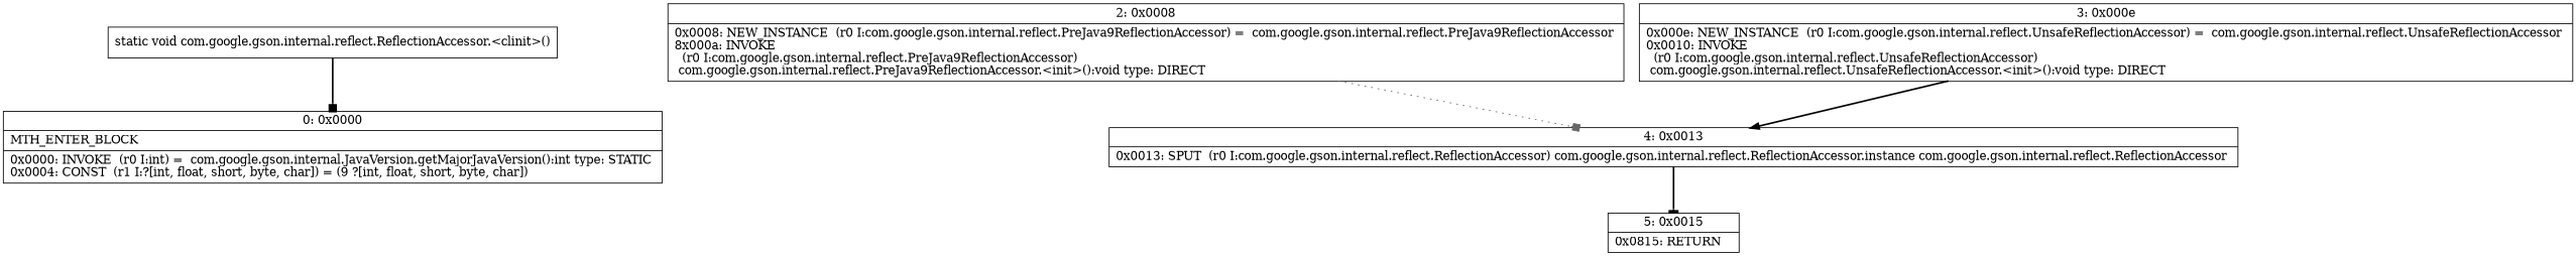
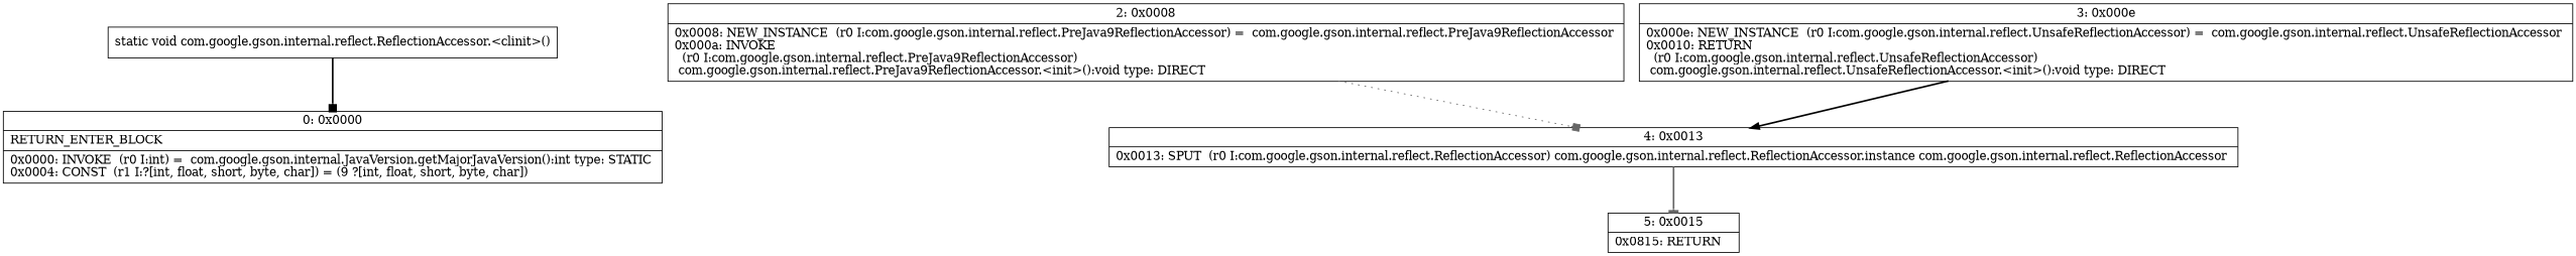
  digraph {
    node [shape=record]
    edge [arrowhead=box color=gray40 style=bold]
-   n1 [label="{0\:\ 0x0000|MTH_ENTER_BLOCK\l|0x0000: INVOKE  (r0 I:int) =  com.google.gson.internal.JavaVersion.getMajorJavaVersion():int type: STATIC \l0x0004: CONST  (r1 I:?[int, float, short, byte, char]) = (9 ?[int, float, short, byte, char]) \l}"]
-   n2 [label="{2\:\ 0x0008|0x0008: NEW_INSTANCE  (r0 I:com.google.gson.internal.reflect.PreJava9ReflectionAccessor) =  com.google.gson.internal.reflect.PreJava9ReflectionAccessor \l8x000a: INVOKE  \l  (r0 I:com.google.gson.internal.reflect.PreJava9ReflectionAccessor)\l com.google.gson.internal.reflect.PreJava9ReflectionAccessor.\<init\>():void type: DIRECT \l}"]
+   n1 [label="{0\:\ 0x0000|RETURN_ENTER_BLOCK\l|0x0000: INVOKE  (r0 I:int) =  com.google.gson.internal.JavaVersion.getMajorJavaVersion():int type: STATIC \l0x0004: CONST  (r1 I:?[int, float, short, byte, char]) = (9 ?[int, float, short, byte, char]) \l}"]
+   n2 [label="{2\:\ 0x0008|0x0008: NEW_INSTANCE  (r0 I:com.google.gson.internal.reflect.PreJava9ReflectionAccessor) =  com.google.gson.internal.reflect.PreJava9ReflectionAccessor \l0x000a: INVOKE  \l  (r0 I:com.google.gson.internal.reflect.PreJava9ReflectionAccessor)\l com.google.gson.internal.reflect.PreJava9ReflectionAccessor.\<init\>():void type: DIRECT \l}"]
    n3 [label="{4\:\ 0x0013|0x0013: SPUT  (r0 I:com.google.gson.internal.reflect.ReflectionAccessor) com.google.gson.internal.reflect.ReflectionAccessor.instance com.google.gson.internal.reflect.ReflectionAccessor \l}"]
-   n4 [label="{3\:\ 0x000e|0x000e: NEW_INSTANCE  (r0 I:com.google.gson.internal.reflect.UnsafeReflectionAccessor) =  com.google.gson.internal.reflect.UnsafeReflectionAccessor \l0x0010: INVOKE  \l  (r0 I:com.google.gson.internal.reflect.UnsafeReflectionAccessor)\l com.google.gson.internal.reflect.UnsafeReflectionAccessor.\<init\>():void type: DIRECT \l}"]
+   n4 [label="{3\:\ 0x000e|0x000e: NEW_INSTANCE  (r0 I:com.google.gson.internal.reflect.UnsafeReflectionAccessor) =  com.google.gson.internal.reflect.UnsafeReflectionAccessor \l0x0010: RETURN  \l  (r0 I:com.google.gson.internal.reflect.UnsafeReflectionAccessor)\l com.google.gson.internal.reflect.UnsafeReflectionAccessor.\<init\>():void type: DIRECT \l}"]
    n5 [label="{5\:\ 0x0015|0x0815: RETURN   \l}"]
    n6 [label="{static void com.google.gson.internal.reflect.ReflectionAccessor.\<clinit\>() }"]
    n2 -> n3 [style=dotted]
-   n3 -> n5 [arrowhead=tee color=black]
+   n3 -> n5 [arrowhead=tee]
    n4 -> n3 [arrowhead=normal color=black]
    n6 -> n1 [color=black]
  }
